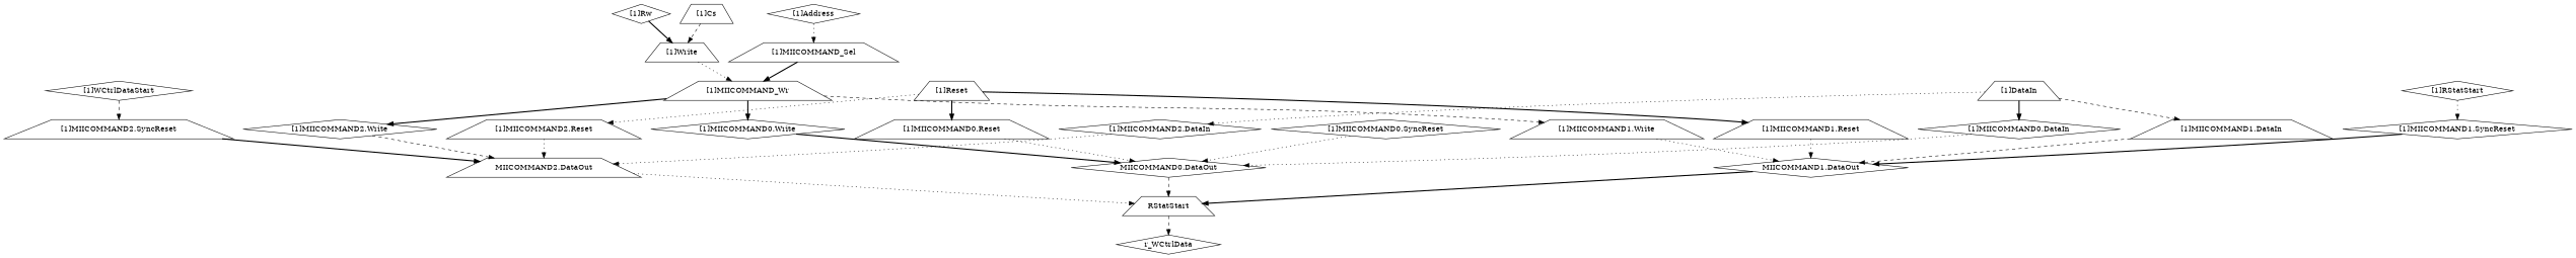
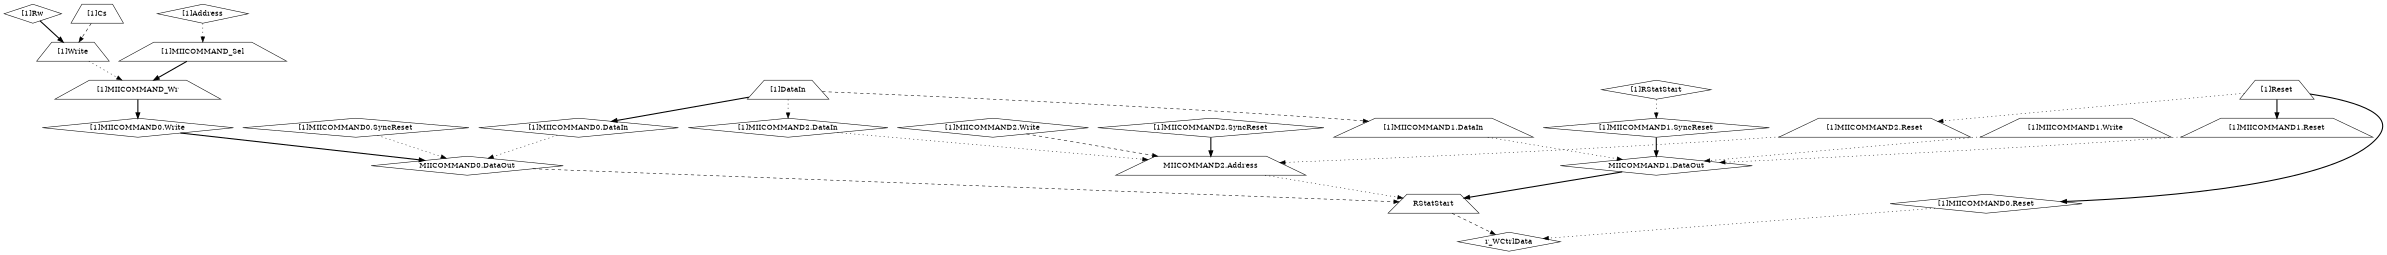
  strict digraph {
    node [complexity=3 importance=0.0299578800801 rank=0.00998596002669 shape=trapezium]
    edge [style=dotted]
-   "[1]MIICOMMAND2.SyncReset"
-   "[1]WCtrlDataStart" [importance=0.0312245593496 rank=0.0104081864499 shape=diamond]
-   "MIICOMMAND2.DataOut" [complexity=2 importance=0.0140288652722 rank=0.00701443263609]
+   "[1]MIICOMMAND2.SyncReset" [shape=diamond]
+   "MIICOMMAND2.DataOut" [complexity=2 importance=0.0140288652722 rank=0.00701443263609 label="MIICOMMAND2.Address"]
    n4 [complexity=2 importance=0.00974307586133 label=RStatStart rank=0.00487153793066]
    r_WCtrlData [complexity=0 importance=0.00220850429627 rank=0.0 shape=diamond]
    "[1]Write" [complexity=6 importance=0.0194423502807 rank=0.00324039171345]
    "[1]MIICOMMAND_Wr" [importance=0.0175422007449 rank=0.00584740024832]
    "[1]MIICOMMAND0.Write" [importance=0.0152999767931 rank=0.00509999226435 shape=diamond]
    "[1]MIICOMMAND1.Write" [importance=0.0156164587891 rank=0.00520548626302]
    "[1]MIICOMMAND2.Write" [importance=0.0156164587891 rank=0.00520548626302 shape=diamond]
    "MIICOMMAND0.DataOut" [complexity=2 importance=0.0137123832762 rank=0.00685619163808 shape=diamond]
    "MIICOMMAND1.DataOut" [complexity=2 importance=0.0140288652722 rank=0.00701443263609 shape=diamond]
    "[1]Address" [complexity=8 importance=0.0200887565812 rank=0.00251109457264 shape=diamond]
    "[1]MIICOMMAND_Sel" [complexity=6 importance=0.0188220773117 rank=0.00313701288528]
    "[1]DataIn" [complexity=4 importance=0.0165729605953 rank=0.00414324014884]
    "[1]MIICOMMAND1.DataIn" [complexity=4 importance=0.0153062813258 rank=0.00382657033146]
    "[1]MIICOMMAND0.DataIn" [complexity=4 importance=0.0149897993298 rank=0.00374744983246 shape=diamond]
    "[1]MIICOMMAND2.DataIn" [complexity=4 importance=0.0153062813258 rank=0.00382657033146 shape=diamond]
    "[1]MIICOMMAND2.Reset" [importance=0.0433593081362 rank=0.0144531027121]
    "[1]Cs" [complexity=9 importance=0.0207090295502 rank=0.00230100328335]
    "[1]MIICOMMAND1.Reset" [importance=0.0433593081362 rank=0.0144531027121]
    "[1]MIICOMMAND0.SyncReset" [importance=0.0286914458218 rank=0.00956381527394 shape=diamond]
    "[1]MIICOMMAND1.SyncReset" [shape=diamond]
    "[1]RStatStart" [importance=0.0312245593496 rank=0.0104081864499 shape=diamond]
-   "[1]MIICOMMAND0.Reset" [importance=0.0424098621482 rank=0.0141366207161]
+   "[1]MIICOMMAND0.Reset" [importance=0.0424098621482 rank=0.0141366207161 shape=diamond]
    "[1]Reset" [importance=0.0446259874057 rank=0.0148753291352]
    "[1]Rw" [complexity=9 importance=0.0207090295502 rank=0.00230100328335 shape=diamond]
    "[1]MIICOMMAND2.SyncReset" -> "MIICOMMAND2.DataOut" [style=bold]
-   "[1]WCtrlDataStart" -> "[1]MIICOMMAND2.SyncReset" [style=dashed]
    "MIICOMMAND2.DataOut" -> n4
    n4 -> r_WCtrlData [style=dashed]
    "[1]Write" -> "[1]MIICOMMAND_Wr"
    "[1]MIICOMMAND_Wr" -> "[1]MIICOMMAND0.Write" [style=bold]
-   "[1]MIICOMMAND_Wr" -> "[1]MIICOMMAND1.Write" [style=dashed]
-   "[1]MIICOMMAND_Wr" -> "[1]MIICOMMAND2.Write" [style=bold]
    "[1]MIICOMMAND0.Write" -> "MIICOMMAND0.DataOut" [style=bold]
    "[1]MIICOMMAND1.Write" -> "MIICOMMAND1.DataOut"
    "[1]MIICOMMAND2.Write" -> "MIICOMMAND2.DataOut" [style=dashed]
    "MIICOMMAND0.DataOut" -> n4 [style=dashed]
    "MIICOMMAND1.DataOut" -> n4 [style=bold]
    "[1]Address" -> "[1]MIICOMMAND_Sel"
    "[1]MIICOMMAND_Sel" -> "[1]MIICOMMAND_Wr" [style=bold]
    "[1]DataIn" -> "[1]MIICOMMAND1.DataIn" [style=dashed]
    "[1]DataIn" -> "[1]MIICOMMAND0.DataIn" [style=bold]
    "[1]DataIn" -> "[1]MIICOMMAND2.DataIn"
-   "[1]MIICOMMAND1.DataIn" -> "MIICOMMAND1.DataOut" [style=dashed]
+   "[1]MIICOMMAND1.DataIn" -> "MIICOMMAND1.DataOut"
    "[1]MIICOMMAND0.DataIn" -> "MIICOMMAND0.DataOut"
    "[1]MIICOMMAND2.DataIn" -> "MIICOMMAND2.DataOut"
    "[1]MIICOMMAND2.Reset" -> "MIICOMMAND2.DataOut"
    "[1]Cs" -> "[1]Write" [style=dashed]
    "[1]MIICOMMAND1.Reset" -> "MIICOMMAND1.DataOut"
    "[1]MIICOMMAND0.SyncReset" -> "MIICOMMAND0.DataOut"
    "[1]MIICOMMAND1.SyncReset" -> "MIICOMMAND1.DataOut" [style=bold]
    "[1]RStatStart" -> "[1]MIICOMMAND1.SyncReset"
-   "[1]MIICOMMAND0.Reset" -> "MIICOMMAND0.DataOut"
+   "[1]MIICOMMAND0.Reset" -> r_WCtrlData
    "[1]Reset" -> "[1]MIICOMMAND2.Reset"
    "[1]Reset" -> "[1]MIICOMMAND1.Reset" [style=bold]
    "[1]Reset" -> "[1]MIICOMMAND0.Reset" [style=bold]
    "[1]Rw" -> "[1]Write" [style=bold]
  }
